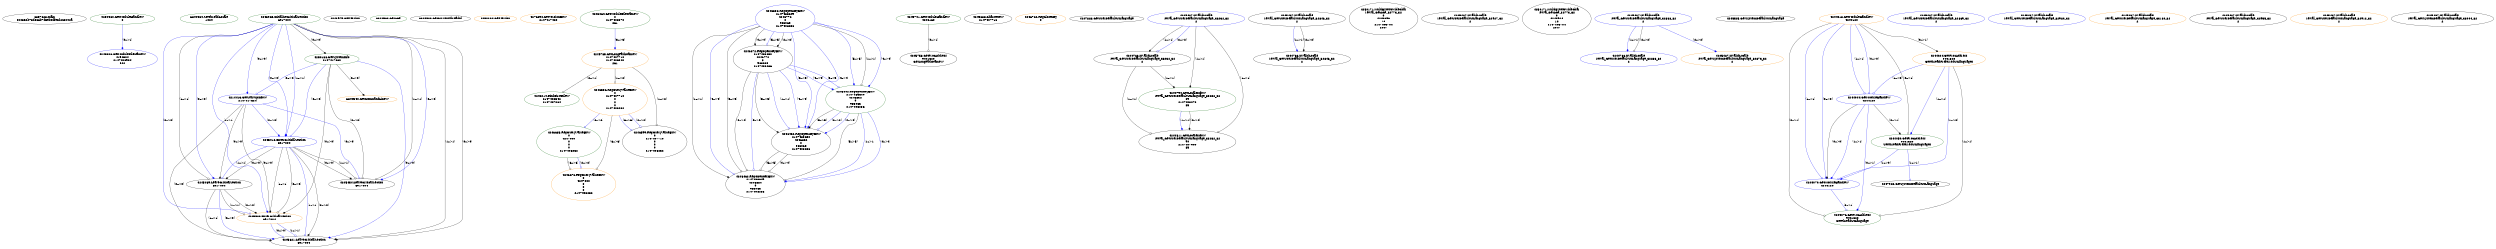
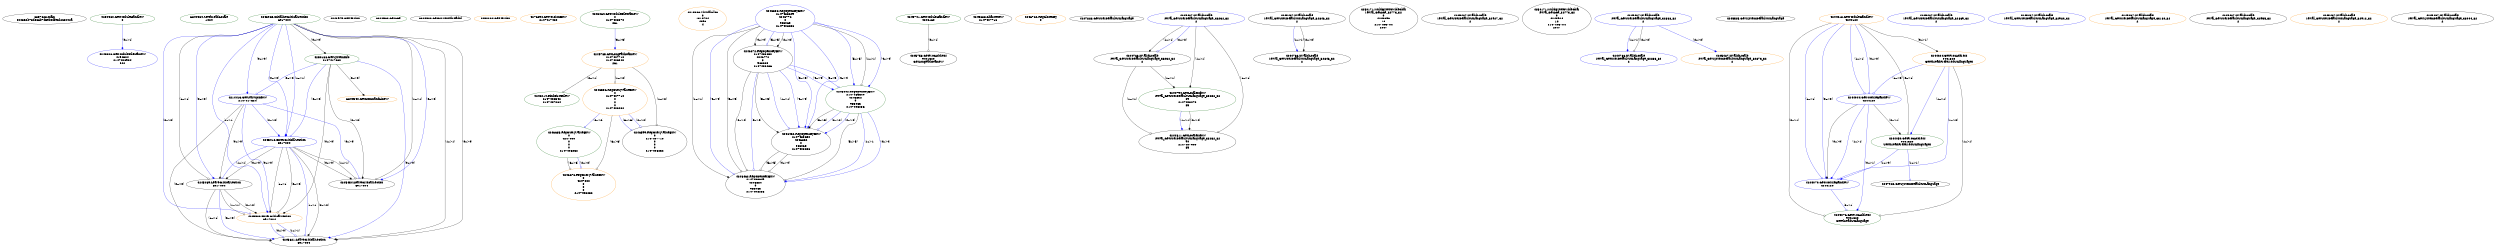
  digraph {
    node [color=black]
    edge [arrowhead=diamond color=blue]
    n1 [label="6857628.main\n000352b73d5c8b7d5eb0dfecd2c3042a"]
    n2 [color=darkgreen label="4254480.GetModuleHandleW\n0"]
    n3 [color=blue label="4243306.GetModuleFileNameW\n4194304\n2147408904\n522"]
    n4 [color=darkgreen label="6844434.SetThreadLocale\n1024"]
    n5 [color=darkgreen label="4243965.InitializeCriticalSection\n6917004"]
    n6 [color=darkgreen label="4250188.GetSystemInfo\n2147417660"]
    n7 [color=blue label="4214413.GetStartupInfoW\n2147417624"]
    n8 [color=blue label="4245418.EnterCriticalSection\n6917004"]
    n9 [label="4245469.LeaveCriticalSection\n6917004"]
    n10 [color=darkorange label="4245580.EnterCriticalSection\n6917004"]
    n11 [label="4245621.LeaveCriticalSection\n6917004"]
    n12 [label="4245454.LeaveCriticalSection\n6917004"]
    n13 [color=darkorange label="6844540.GetCommandLineW\n"]
    n14 [label="4243979.GetVersion\n"]
    n15 [color=darkgreen label="6844560.GetACP\n"]
    n16 [label="6844580.GetCurrentThreadId\n"]
    n17 [color=darkorange label="4250204.GetVersion\n"]
    n18 [color=darkorange label="4276690.GetVersionExW\n2147417420"]
    n19 [color=darkgreen label="4248064.GetModuleFileNameW\n0\n2147408370\n261"]
    n20 [color=darkorange label="4245785.GetLongPathNameW\n2147407710\n2147406542\n261"]
    n21 [color=darkgreen label="4246014.FindFirstFileW\n2147406542\n2147407064"]
    n22 [color=darkorange label="4246556.RegQueryValueExW\n0\n2147407710\n0\n0\n0\n2147408232"]
    n23 [label="4246599.RegQueryValueExW\n0\n2147407710\n0\n0\n0\n2147408232"]
+   n24 [color=darkorange label="4215383.VirtualAlloc\n0\n1310704\n4096\n4"]
    n25 [color=blue label="4246338.RegOpenKeyExW\n2147483649\n4246772\n0\n983065\n2147408236"]
    n26 [label="4246372.RegOpenKeyExW\n2147483650\n4246772\n0\n983065\n2147408236"]
    n27 [color=darkgreen label="4246402.RegOpenKeyExW\n2147483649\n4246832\n0\n983065\n2147408236"]
    n28 [label="4246432.RegOpenKeyExW\n2147483650\n4246832\n0\n983065\n2147408236"]
    n29 [label="4246462.RegOpenKeyExW\n2147483649\n4246884\n0\n983065\n2147408236"]
    n30 [color=darkgreen label="4245741.GetModuleHandleW\n4246160"]
    n31 [label="4245758.GetProcAddress\n9441320\nGetLongPathNameW"]
    n32 [color=darkgreen label="4246635.RegQueryValueExW\n0\n4247000\n0\n0\n0\n2147408232"]
    n33 [color=darkorange label="4246676.RegQueryValueExW\n0\n4247000\n0\n0\n0\n2147408232"]
    n34 [label="4245683.CharNextW\n2147407716"]
    n35 [color=darkorange label="4246722.RegCloseKey\n0"]
    n36 [label="4247883.GetUserDefaultUILanguage\n"]
    n37 [color=blue label="4245487.IsValidLocale\nretval_GetUserDefaultUILanguage_33232_32\n2"]
    n38 [label="4244766.IsValidLocale\nretval_GetUserDefaultUILanguage_33232_32\n2"]
    n39 [color=darkgreen label="4244794.GetLocaleInfoW\nretval_GetUserDefaultUILanguage_33232_32\n89\n2147408070\n85"]
    n40 [label="4244811.GetLocaleInfoW\nretval_GetUserDefaultUILanguage_33232_32\n90\n2147407900\n85"]
    n41 [label="4245487.IsValidLocale\nretval_GetUserDefaultUILanguage_32846_32\n2"]
    n42 [label="4244766.IsValidLocale\nretval_GetUserDefaultUILanguage_32846_32\n2"]
    n43 [label="4250171.MultiByteToWideChar\nretval_GetACP_32773_32\n0\n4243696\n16\n2147403704\n2047"]
    n44 [label="4245487.IsValidLocale\nretval_GetUserDefaultUILanguage_32927_32\n2"]
    n45 [label="4250171.MultiByteToWideChar\nretval_GetACP_32773_32\n0\n4243924\n10\n2147403704\n2047"]
    n46 [color=blue label="4245487.IsValidLocale\nretval_GetUserDefaultUILanguage_32838_32\n2"]
    n47 [color=blue label="4244766.IsValidLocale\nretval_GetUserDefaultUILanguage_32838_32\n2"]
    n48 [color=darkorange label="4245487.IsValidLocale\nretval_GetSystemDefaultUILanguage_32873_32\n2"]
    n49 [label="4245525.GetSystemDefaultUILanguage\n"]
    n50 [color=darkorange label="4244018.GetModuleHandleW\n4244120"]
    n51 [color=darkorange label="4244024.GetProcAddress\n9441320\nGetThreadPreferredUILanguages"]
    n52 [color=blue label="4244044.GetModuleHandleW\n4244120"]
    n53 [color=darkgreen label="4244050.GetProcAddress\n9441320\nSetThreadPreferredUILanguages"]
    n54 [color=blue label="4244070.GetModuleHandleW\n4244120"]
    n55 [color=darkgreen label="4244076.GetProcAddress\n9441320\nGetThreadUILanguage"]
    n56 [label="4247923.GetSystemDefaultUILanguage\n"]
    n57 [color=blue label="4245487.IsValidLocale\nretval_GetUserDefaultUILanguage_32869_32\n2"]
    n58 [color=blue label="4245487.IsValidLocale\nretval_GetUserDefaultUILanguage_32980_32\n2"]
    n59 [color=darkorange label="4245487.IsValidLocale\nretval_GetUserDefaultUILanguage_33130_32\n2"]
    n60 [label="4245487.IsValidLocale\nretval_GetUserDefaultUILanguage_32955_32\n2"]
    n61 [color=darkorange label="4245487.IsValidLocale\nretval_GetUserDefaultUILanguage_32912_32\n2"]
    n62 [label="4245487.IsValidLocale\nretval_GetSystemDefaultUILanguage_33004_32\n2"]
    n2 -> n3 [label="(0-->1)"]
    n5 -> n6 [color=black label="(0-->0)"]
    n5 -> n7 [label="(0-->0)"]
    n5 -> n8 [label="(1-->1)"]
    n5 -> n8 [label="(0-->0)"]
    n5 -> n9 [arrowhead=odot color=black label="(1-->1)"]
    n5 -> n9 [label="(0-->0)"]
    n5 -> n10 [label="(1-->1)"]
    n5 -> n10 [arrowhead=odot label="(0-->0)"]
    n5 -> n11 [color=black label="(1-->1)"]
    n5 -> n11 [color=black label="(0-->0)"]
    n5 -> n12 [arrowhead=odot color=black label="(1-->1)"]
    n5 -> n12 [label="(0-->0)"]
    n6 -> n7 [arrowhead=odot label="(0-->0)"]
    n6 -> n8 [arrowhead=odot label="(0-->0)"]
    n6 -> n10 [color=black label="(0-->0)"]
    n6 -> n11 [label="(0-->0)"]
-   n6 -> n12 [arrowhead=odot color=black label="(0-->0)"]
+   n6 -> n12 [color=black label="(0-->0)"]
    n6 -> n13 [color=black label="(0-->0)"]
    n7 -> n8 [label="(0-->0)"]
    n7 -> n9 [color=black label="(0-->0)"]
-   n7 -> n10 [arrowhead=odot color=black label="(0-->0)"]
+   n7 -> n10 [arrowhead=odot label="(0-->0)"]
    n7 -> n11 [color=black label="(0-->0)"]
    n7 -> n12 [arrowhead=odot label="(0-->0)"]
    n8 -> n9 [arrowhead=odot label="(1-->1)"]
    n8 -> n9 [color=black label="(0-->0)"]
    n8 -> n10 [color=black label="(1-->1)"]
    n8 -> n10 [arrowhead=odot color=black label="(0-->0)"]
    n8 -> n11 [arrowhead=odot label="(1-->1)"]
    n8 -> n11 [color=black label="(0-->0)"]
    n8 -> n12 [arrowhead=odot color=black label="(1-->1)"]
    n8 -> n12 [color=black label="(0-->0)"]
    n9 -> n10 [arrowhead=odot color=black label="(1-->1)"]
    n9 -> n10 [color=black label="(0-->0)"]
    n9 -> n11 [arrowhead=odot color=black label="(1-->1)"]
    n9 -> n11 [label="(0-->0)"]
    n10 -> n11 [arrowhead=odot label="(1-->1)"]
    n10 -> n11 [arrowhead=odot label="(0-->0)"]
    n19 -> n20 [label="(3-->3)"]
    n20 -> n21 [arrowhead=odot color=black label="(2-->1)"]
    n20 -> n22 [arrowhead=odot color=black label="(1-->2)"]
    n20 -> n23 [arrowhead=odot color=black label="(1-->2)"]
    n22 -> n23 [arrowhead=odot label="(2-->2)"]
    n22 -> n23 [arrowhead=odot label="(6-->6)"]
    n22 -> n32 [arrowhead=odot label="(6-->6)"]
    n22 -> n33 [arrowhead=odot color=black label="(6-->6)"]
    n25 -> n26 [color=black label="(2-->2)"]
    n25 -> n26 [color=black label="(4-->4)"]
    n25 -> n26 [arrowhead=odot label="(5-->5)"]
    n25 -> n27 [arrowhead=odot color=black label="(1-->1)"]
    n25 -> n27 [label="(4-->4)"]
    n25 -> n27 [label="(5-->5)"]
    n25 -> n28 [label="(4-->4)"]
    n25 -> n28 [label="(5-->5)"]
    n25 -> n29 [color=black label="(1-->1)"]
    n25 -> n29 [arrowhead=odot label="(4-->4)"]
    n25 -> n29 [arrowhead=odot color=black label="(5-->5)"]
    n26 -> n27 [label="(4-->4)"]
    n26 -> n27 [arrowhead=odot label="(5-->5)"]
    n26 -> n28 [arrowhead=odot label="(1-->1)"]
    n26 -> n28 [label="(4-->4)"]
    n26 -> n28 [color=black label="(5-->5)"]
    n26 -> n29 [arrowhead=odot color=black label="(4-->4)"]
    n26 -> n29 [arrowhead=odot label="(5-->5)"]
    n27 -> n28 [arrowhead=odot label="(2-->2)"]
    n27 -> n28 [label="(4-->4)"]
    n27 -> n28 [color=black label="(5-->5)"]
    n27 -> n29 [label="(1-->1)"]
    n27 -> n29 [arrowhead=odot label="(4-->4)"]
    n27 -> n29 [arrowhead=odot color=black label="(5-->5)"]
    n28 -> n29 [arrowhead=odot color=black label="(4-->4)"]
    n28 -> n29 [arrowhead=odot color=black label="(5-->5)"]
    n30 -> n31 [arrowhead=odot color=black label="(0-->1)"]
    n32 -> n33 [arrowhead=odot label="(2-->2)"]
    n32 -> n33 [arrowhead=odot color=black label="(6-->6)"]
    n37 -> n38 [color=black label="(1-->1)"]
    n37 -> n38 [arrowhead=odot label="(2-->2)"]
    n37 -> n39 [color=black label="(1-->1)"]
    n37 -> n40 [arrowhead=odot color=black label="(1-->1)"]
    n38 -> n39 [color=black label="(1-->1)"]
    n38 -> n40 [arrowhead=odot color=black label="(1-->1)"]
    n39 -> n40 [label="(1-->1)"]
    n39 -> n40 [color=black label="(4-->4)"]
    n41 -> n42 [label="(1-->1)"]
    n41 -> n42 [color=black label="(2-->2)"]
    n46 -> n47 [label="(1-->1)"]
    n46 -> n47 [arrowhead=odot color=black label="(2-->2)"]
    n46 -> n48 [label="(2-->2)"]
    n50 -> n51 [color=black label="(0-->1)"]
    n50 -> n52 [arrowhead=odot label="(1-->1)"]
    n50 -> n52 [arrowhead=odot label="(0-->0)"]
    n50 -> n53 [arrowhead=odot color=black label="(0-->1)"]
    n50 -> n54 [arrowhead=odot label="(1-->1)"]
    n50 -> n54 [label="(0-->0)"]
    n50 -> n55 [arrowhead=odot color=black label="(0-->1)"]
    n51 -> n52 [arrowhead=odot label="(1-->0)"]
    n51 -> n53 [label="(1-->1)"]
    n51 -> n54 [arrowhead=odot label="(1-->0)"]
    n51 -> n55 [arrowhead=odot color=black label="(1-->1)"]
    n52 -> n53 [color=black label="(0-->1)"]
    n52 -> n54 [label="(1-->1)"]
    n52 -> n54 [color=black label="(0-->0)"]
    n52 -> n55 [label="(0-->1)"]
    n53 -> n54 [label="(1-->0)"]
    n53 -> n56 [arrowhead=odot label="(1-->1)"]
    n54 -> n55 [arrowhead=odot label="(0-->1)"]
  }
